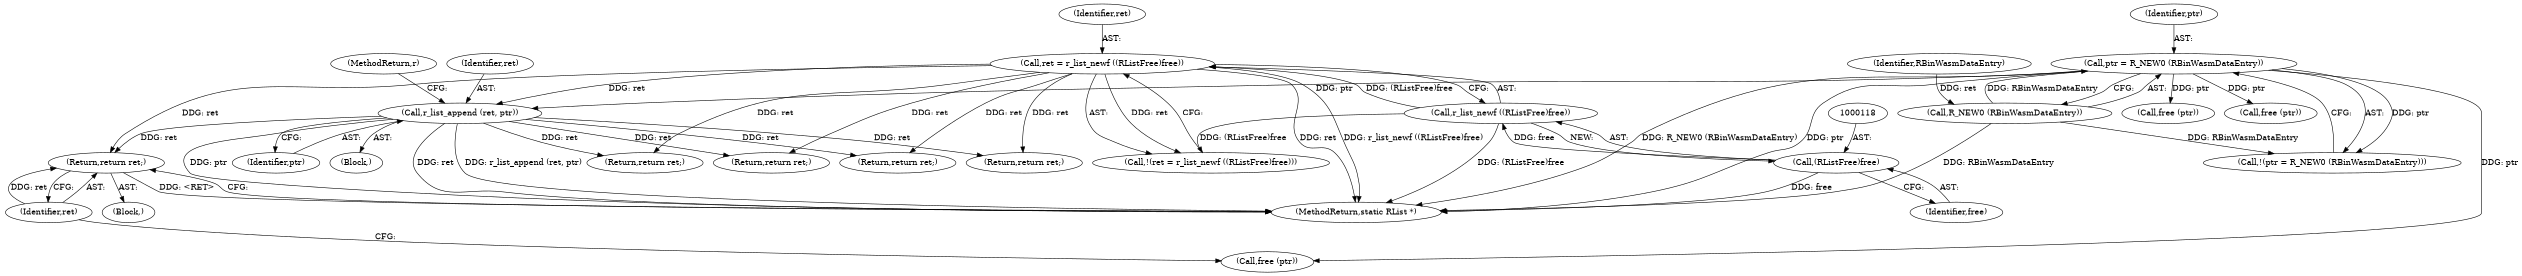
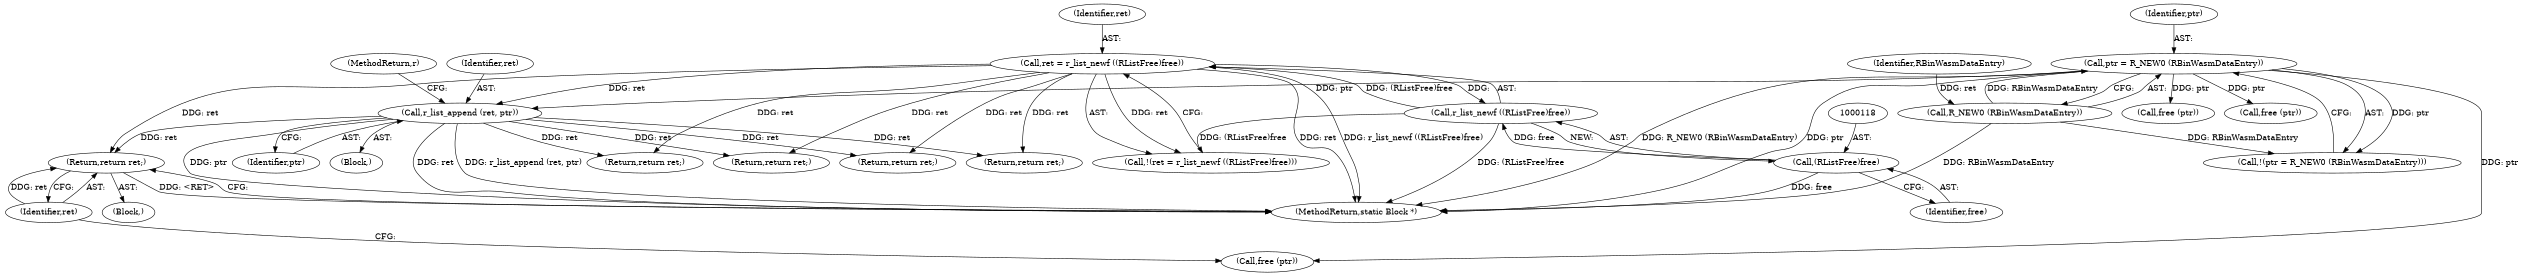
  digraph {
    n1 [label="(Return,return ret;)"]
    n2 [label="(Identifier,ret)"]
    n3 [label="(Block,)"]
-   n4 [label="(MethodReturn,static RList *)"]
+   n4 [label="(MethodReturn,static Block *)"]
    n5 [label="(Call,free (ptr))"]
    n6 [label="(Call,ret = r_list_newf ((RListFree)free))"]
    n7 [label="(Call,r_list_newf ((RListFree)free))"]
    n8 [label="(Call,r_list_append (ret, ptr))"]
    n9 [label="(Call,!(ret = r_list_newf ((RListFree)free)))"]
    n10 [label="(Return,return ret;)"]
    n11 [label="(Return,return ret;)"]
    n12 [label="(Return,return ret;)"]
    n13 [label="(Return,return ret;)"]
    n14 [label="(Call,(RListFree)free)"]
    n15 [label="(Identifier,ptr)"]
    n16 [label="(Block,)"]
    n17 [label="(Identifier,free)"]
    n18 [label="(Call,ptr = R_NEW0 (RBinWasmDataEntry))"]
    n19 [label="(Call,R_NEW0 (RBinWasmDataEntry))"]
    n20 [label="(Call,free (ptr))"]
    n21 [label="(Call,free (ptr))"]
    n22 [label="(Call,!(ptr = R_NEW0 (RBinWasmDataEntry)))"]
    n23 [label="(Identifier,RBinWasmDataEntry)"]
    n24 [label="(Identifier,ret)"]
    n25 [label="(Identifier,ret)"]
    n26 [label="(MethodReturn,r)"]
    n27 [label="(Identifier,ptr)"]
    1000118
    n1 -> n2 [label="CFG: "]
    n1 -> n3 [label="AST: "]
    n1 -> n4 [label="DDG: <RET>"]
    n2 -> n1 [label="AST: "]
    n2 -> n1 [label="DDG: ret"]
    n2 -> n5 [label="CFG: "]
    n4 -> n1 [label="CFG: "]
    n6 -> n1 [label="DDG: ret"]
    n6 -> n4 [label="DDG: ret"]
    n6 -> n4 [label="DDG: r_list_newf ((RListFree)free)"]
-   n6 -> n7 [label="CFG: "]
+   n6 -> n7 [label="DDG: "]
    n6 -> n8 [label="DDG: ret"]
    n6 -> n9 [label="AST: "]
    n6 -> n9 [label="DDG: ret"]
    n6 -> n10 [label="DDG: ret"]
    n6 -> n11 [label="DDG: ret"]
    n6 -> n12 [label="DDG: ret"]
    n6 -> n13 [label="DDG: ret"]
    n7 -> n4 [label="DDG: (RListFree)free"]
    n7 -> n6 [label="AST: "]
    n7 -> n6 [label="DDG: (RListFree)free"]
    n7 -> n9 [label="DDG: (RListFree)free"]
    n7 -> n14 [label="NEW: "]
    n8 -> n1 [label="DDG: ret"]
    n8 -> n4 [label="DDG: r_list_append (ret, ptr)"]
    n8 -> n4 [label="DDG: ptr"]
    n8 -> n4 [label="DDG: ret"]
    n8 -> n10 [label="DDG: ret"]
    n8 -> n11 [label="DDG: ret"]
    n8 -> n12 [label="DDG: ret"]
    n8 -> n13 [label="DDG: ret"]
    n8 -> n15 [label="CFG: "]
    n8 -> n16 [label="AST: "]
    n9 -> n6 [label="CFG: "]
    n14 -> n4 [label="DDG: free"]
    n14 -> n7 [label="AST: "]
    n14 -> n7 [label="DDG: free"]
    n14 -> n17 [label="CFG: "]
    n15 -> n8 [label="AST: "]
    n17 -> n14 [label="AST: "]
    n18 -> n4 [label="DDG: ptr"]
    n18 -> n4 [label="DDG: R_NEW0 (RBinWasmDataEntry)"]
    n18 -> n5 [label="DDG: ptr"]
    n18 -> n8 [label="DDG: ptr"]
    n18 -> n19 [label="CFG: "]
    n18 -> n20 [label="DDG: ptr"]
    n18 -> n21 [label="DDG: ptr"]
    n18 -> n22 [label="AST: "]
    n18 -> n22 [label="DDG: ptr"]
    n19 -> n4 [label="DDG: RBinWasmDataEntry"]
    n19 -> n18 [label="AST: "]
    n19 -> n18 [label="DDG: RBinWasmDataEntry"]
    n19 -> n22 [label="DDG: RBinWasmDataEntry"]
    n22 -> n18 [label="CFG: "]
    n23 -> n19 [label="DDG: ret"]
    n24 -> n8 [label="AST: "]
    n25 -> n6 [label="AST: "]
    n26 -> n8 [label="CFG: "]
    n27 -> n18 [label="AST: "]
    1000118 -> n14 [label="AST: "]
  }
